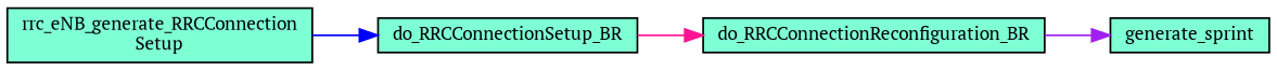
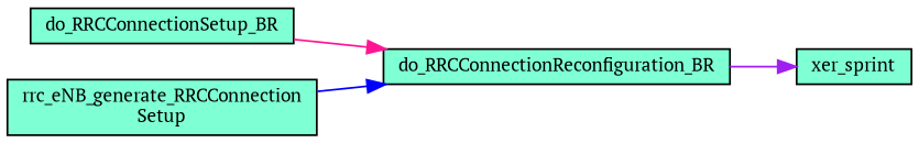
  digraph {
    fontname="PT Serif"
    rankdir=RL
    node [color=black fillcolor=aquamarine fontname="PT Serif" fontsize=10 shape=record style=filled]
    edge [dir=back fontname="PT Serif" fontsize=10 labelfontname=Helvetica labelfontsize=10 style=solid]
-   n1 [fontcolor=black height=0.2 label=generate_sprint width=0.4]
+   n1 [fontcolor=black height=0.2 label=xer_sprint width=0.4]
    n2 [height=0.2 label=do_RRCConnectionReconfiguration_BR width=0.4]
    n3 [height=0.2 label=do_RRCConnectionSetup_BR width=0.4]
    n4 [height=0.2 label="rrc_eNB_generate_RRCConnection\lSetup" width=0.4]
    n1 -> n2 [color=purple]
    n2 -> n3 [color=deeppink]
-   n3 -> n4 [color=blue]
+   n2 -> n4 [color=blue]
  }
